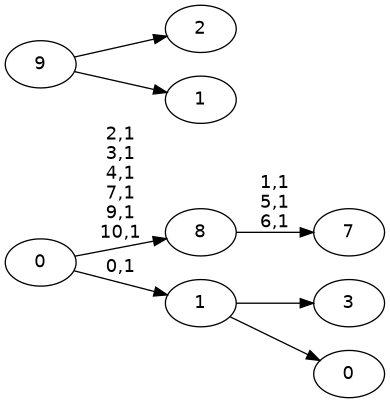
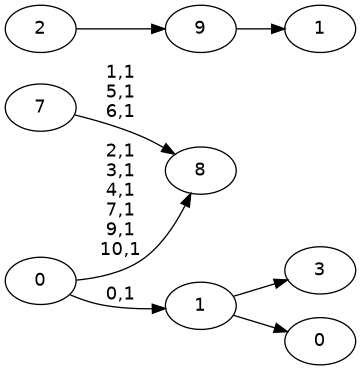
  digraph {
    fontname="DejaVu Sans"
    rankdir=LR
    node [fontname="DejaVu Sans"]
    edge [fontname="DejaVu Sans"]
    n1 [label=7]
    n2 [label=3]
    n3 [label=2]
    n4 [label=1]
    9
    8
    n7 [label=0]
    1
    0
-   9 -> n3
+   n3 -> 9
    9 -> n4
-   8 -> n1 [label="1,1\n5,1\n6,1"]
+   n1 -> 8 [label="1,1\n5,1\n6,1"]
    1 -> n2
    1 -> n7
    0 -> 8 [label="2,1\n3,1\n4,1\n7,1\n9,1\n10,1"]
    0 -> 1 [label="0,1"]
  }
